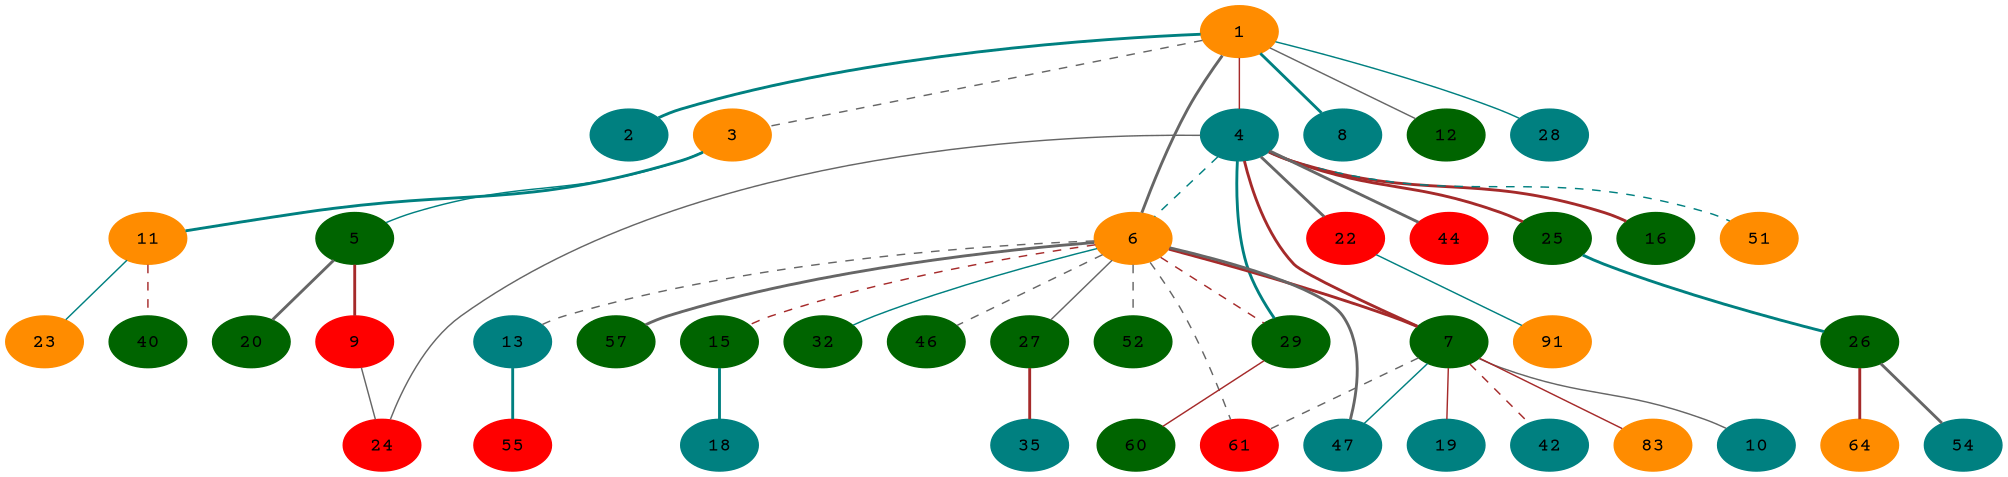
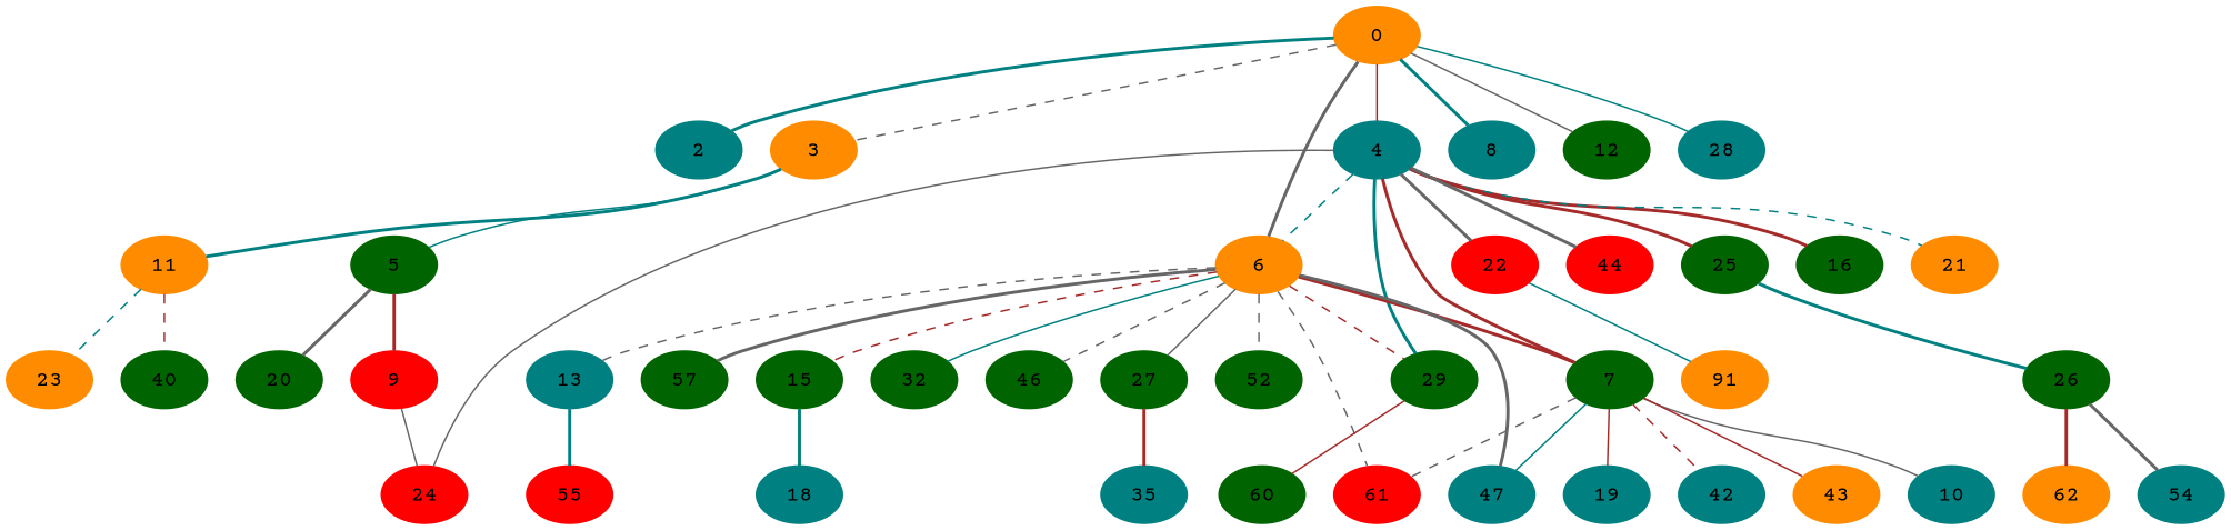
  graph {
    fontname="Courier Prime"
    node [color=darkgreen fontname="Courier Prime" style=filled]
    edge [color=gray40 fontname="Courier Prime" style=bold]
-   1 [color=darkorange]
+   1 [color=darkorange label=0]
    2 [color=teal]
    3 [color=darkorange]
    4 [color=teal super="+17+14+37+50+51"]
    6 [color=darkorange]
    8 [color=teal]
    12
    28 [color=teal]
    5
    11 [color=darkorange]
    7
    16
-   21 [color=darkorange label=51]
+   21 [color=darkorange]
    22 [color=red]
    24 [color=red super="+58"]
    25 [super="+34+45+33"]
    29
    44 [color=red super="+59"]
    13 [color=teal]
    15
    27
    32
    46 [super="+49"]
    47 [color=teal super="+48"]
    52
    57
    61 [color=red]
    9 [color=red]
    20
    10 [color=teal]
    19 [color=teal]
    42 [color=teal]
-   43 [color=darkorange label=83]
+   43 [color=darkorange]
    n34 [color=darkorange label=91]
    26
    60
    23 [color=darkorange]
    40
    55 [color=red super="+56"]
    18 [color=teal]
    35 [color=teal]
    54 [color=teal]
-   62 [color=darkorange label=64]
+   62 [color=darkorange]
    1 -- 2 [color=teal]
    1 -- 3 [style=dashed]
    1 -- 4 [color=brown style=solid weight=2]
    1 -- 6
    1 -- 8 [color=teal]
    1 -- 12 [style=solid]
    1 -- 28 [color=teal style=solid]
    3 -- 5 [color=teal style=solid]
    3 -- 11 [color=teal]
    4 -- 6 [color=teal style=dashed weight=2]
    4 -- 7 [color=brown weight=2]
    4 -- 16 [color=brown]
    4 -- 21 [color=teal style=dashed]
    4 -- 22
    4 -- 24 [style=solid]
    4 -- 25 [color=brown]
    4 -- 29 [color=teal]
    4 -- 44
    6 -- 7 [color=brown]
    6 -- 29 [color=brown style=dashed]
    6 -- 13 [style=dashed]
    6 -- 15 [color=brown style=dashed]
    6 -- 27 [style=solid]
    6 -- 32 [color=teal style=solid]
    6 -- 46 [style=dashed]
    6 -- 47
    6 -- 52 [style=dashed]
    6 -- 57
    6 -- 61 [style=dashed]
    5 -- 9 [color=brown]
    5 -- 20
-   11 -- 23 [color=teal style=solid]
+   11 -- 23 [color=teal style=dashed]
    11 -- 40 [color=brown style=dashed]
    7 -- 47 [color=teal style=solid]
    7 -- 61 [style=dashed]
    7 -- 10 [style=solid]
    7 -- 19 [color=brown style=solid]
    7 -- 42 [color=brown style=dashed]
    7 -- 43 [color=brown style=solid]
    22 -- n34 [color=teal style=solid]
    25 -- 26 [color=teal]
    29 -- 60 [color=brown style=solid]
    13 -- 55 [color=teal]
    15 -- 18 [color=teal]
    27 -- 35 [color=brown]
    9 -- 24 [style=solid]
    26 -- 54
    26 -- 62 [color=brown]
  }
